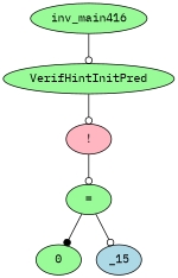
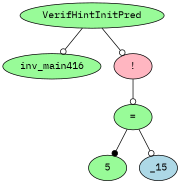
  digraph {
    fontname="IBM Plex Mono"
    node [fillcolor=palegreen fontname="IBM Plex Mono" style=filled]
    edge [arrowhead=odot fontname="IBM Plex Mono"]
    n1 [label=inv_main416]
    n2 [label=VerifHintInitPred]
    n3 [fillcolor=lightpink label="!"]
    n4 [label="="]
-   n5 [label=0]
+   n5 [label=5]
    n6 [fillcolor=lightblue label=_15]
-   n1 -> n2
+   n2 -> n1
    n2 -> n3
    n3 -> n4
    n4 -> n5 [arrowhead=dot]
    n4 -> n6
  }
